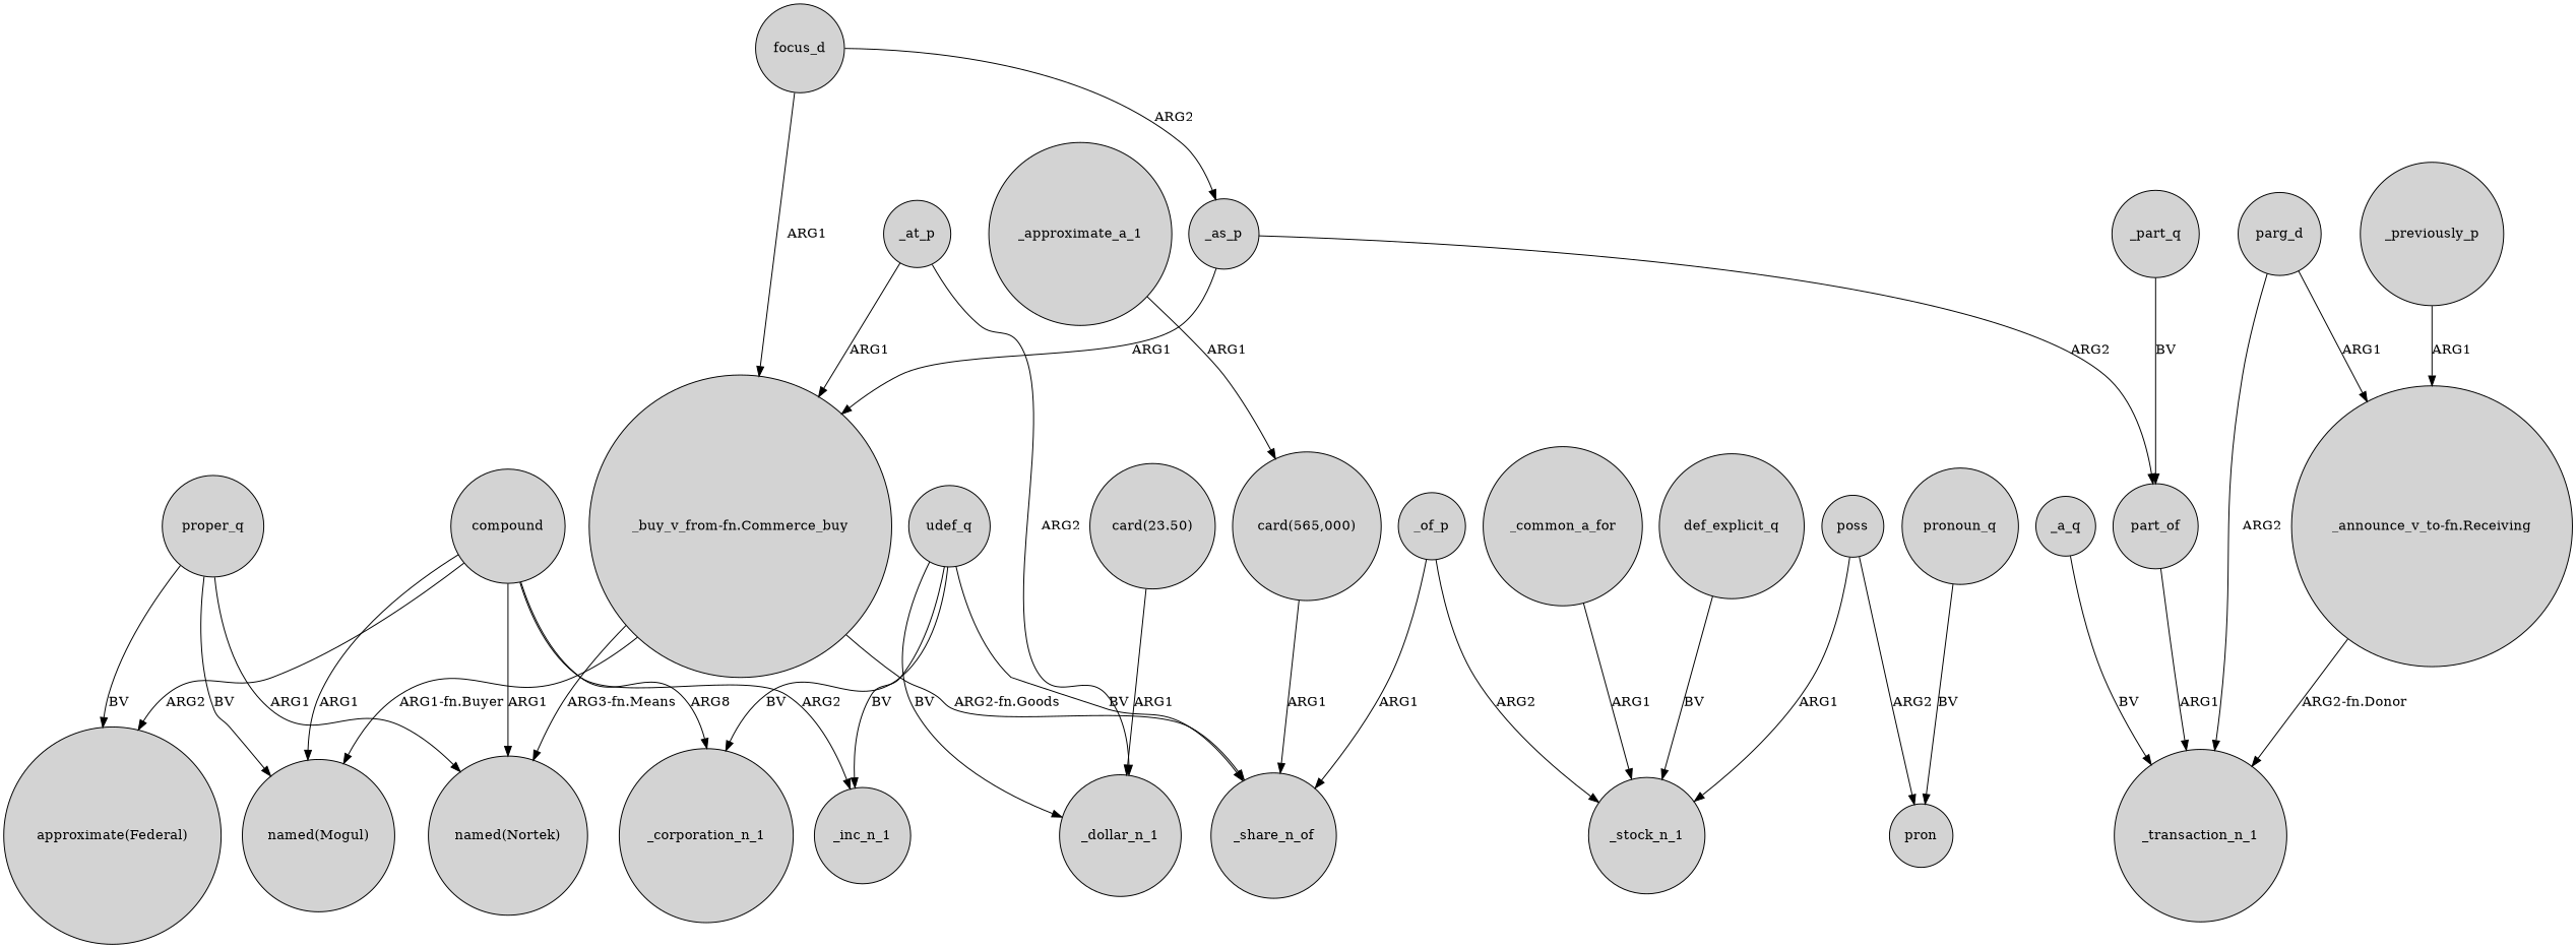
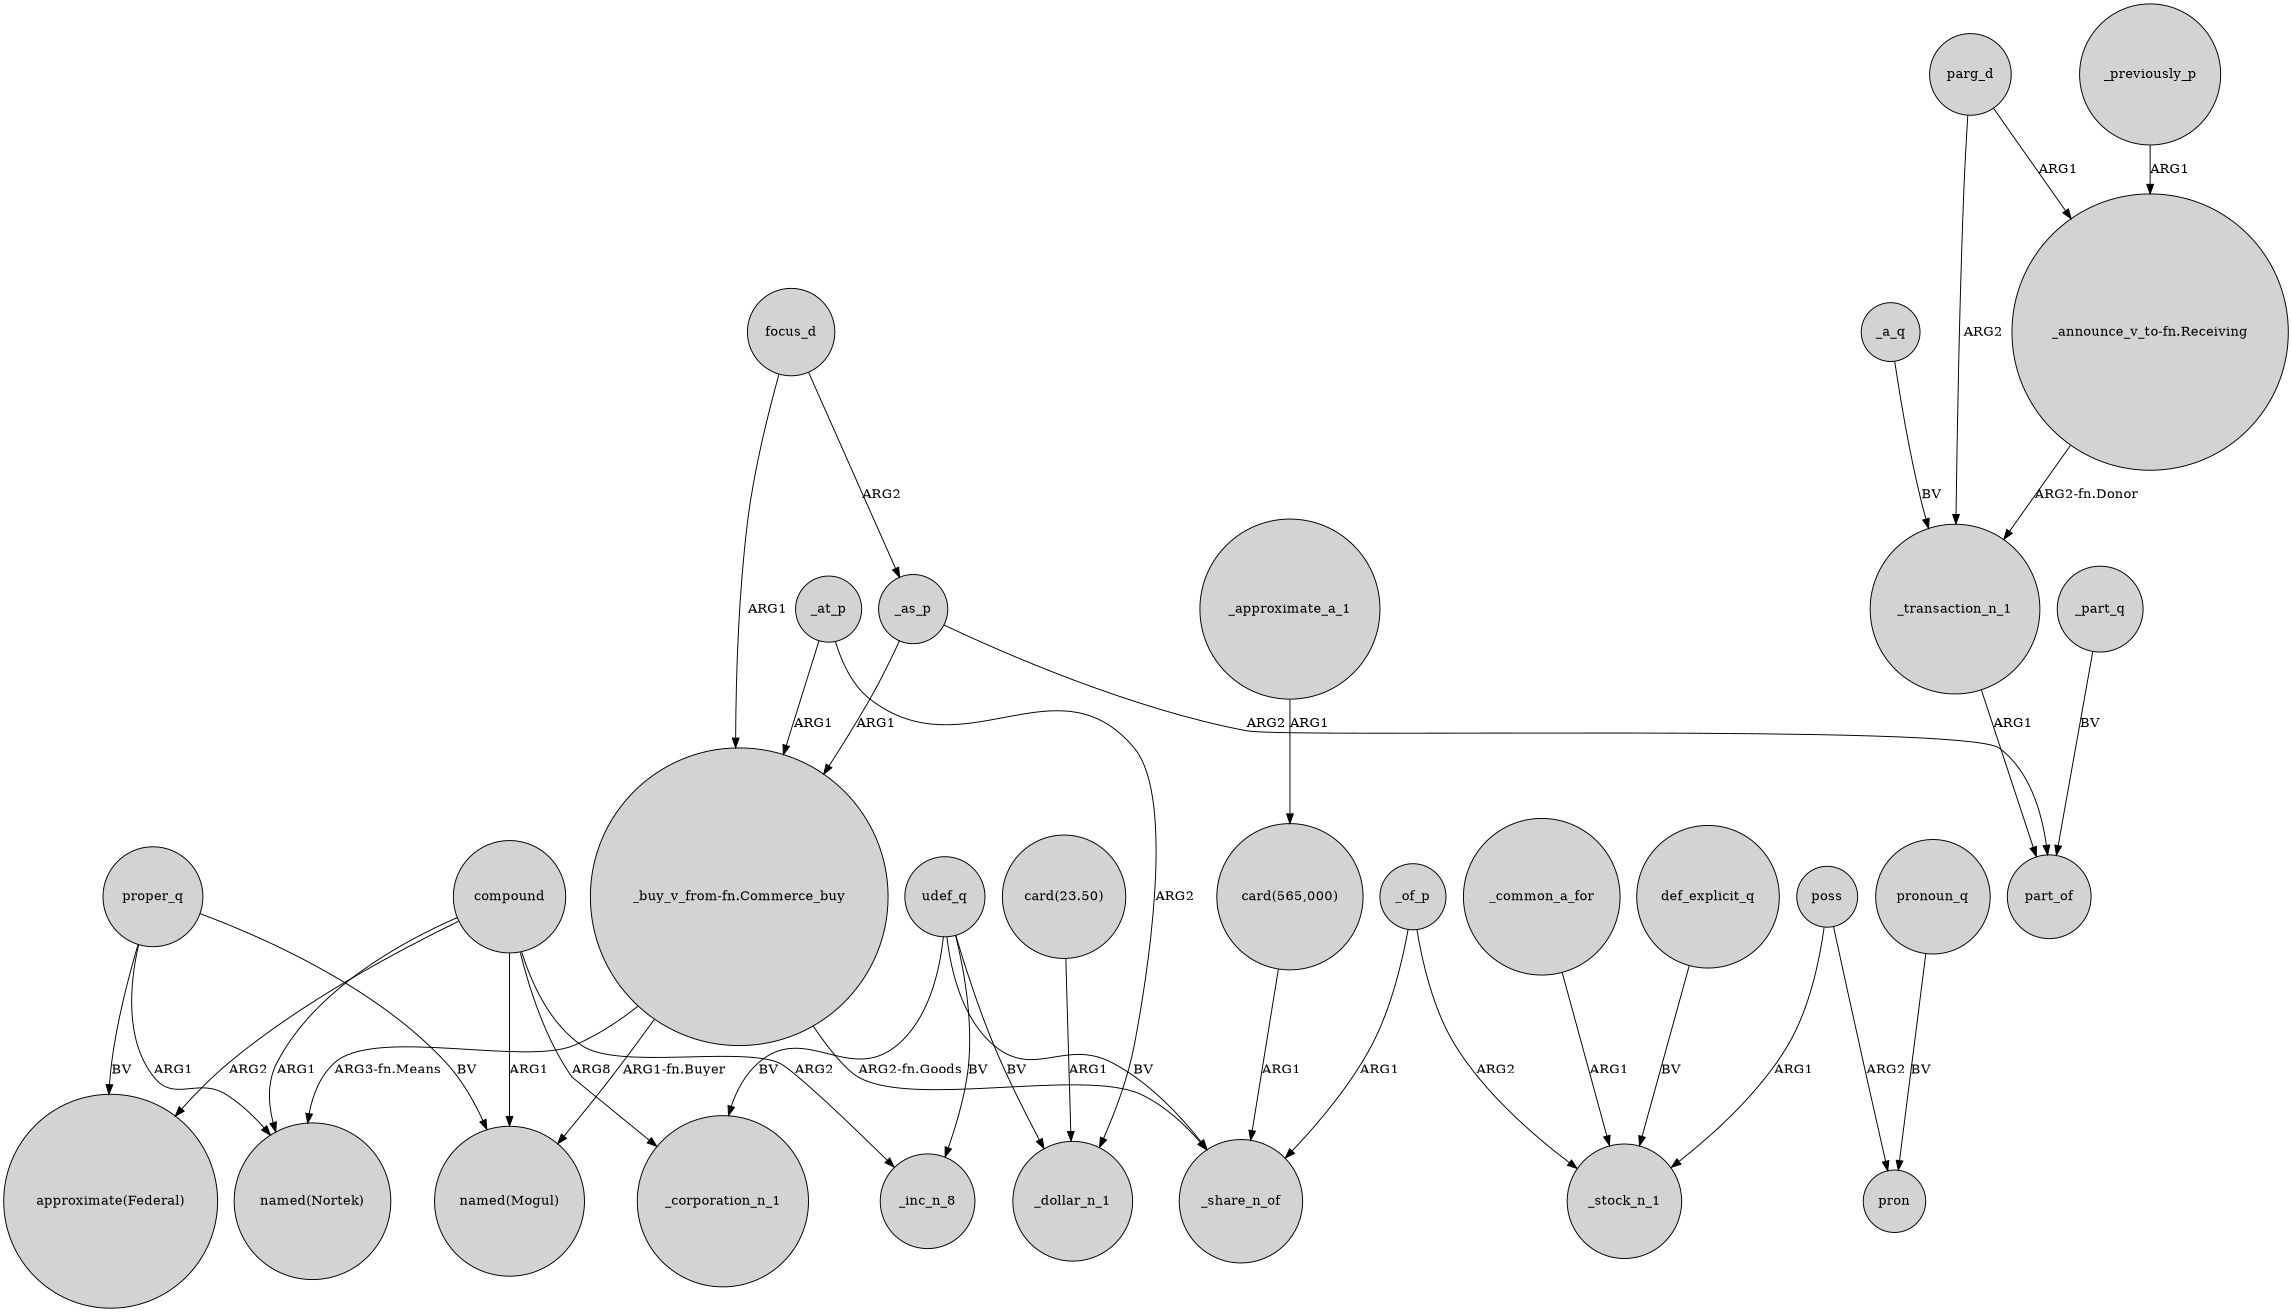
  digraph {
    node [shape=circle style=filled]
    proper_q
    "named(Mogul)"
    n3 [label="approximate(Federal)"]
    "named(Nortek)"
    _of_p
    _share_n_of
    _stock_n_1
    _common_a_for
    _as_p
    part_of
    "_buy_v_from-fn.Commerce_buy"
    _transaction_n_1
    parg_d
    "_announce_v_to-fn.Receiving"
    focus_d
    "card(565,000)"
    "card(23.50)"
    _dollar_n_1
    def_explicit_q
    compound
-   _inc_n_1
+   _inc_n_1 [label=_inc_n_8]
    _corporation_n_1
    _approximate_a_1
    _a_q
    pronoun_q
    pron
    udef_q
    poss
    _previously_p
    _at_p
    _part_q
    proper_q -> "named(Mogul)" [label=BV]
    proper_q -> n3 [label=BV]
    proper_q -> "named(Nortek)" [label=ARG1]
    _of_p -> _share_n_of [label=ARG1]
    _of_p -> _stock_n_1 [label=ARG2]
    _common_a_for -> _stock_n_1 [label=ARG1]
    _as_p -> part_of [label=ARG2]
    _as_p -> "_buy_v_from-fn.Commerce_buy" [label=ARG1]
-   part_of -> _transaction_n_1 [label=ARG1]
+   _transaction_n_1 -> part_of [label=ARG1]
    "_buy_v_from-fn.Commerce_buy" -> "named(Mogul)" [label="ARG1-fn.Buyer"]
    "_buy_v_from-fn.Commerce_buy" -> "named(Nortek)" [label="ARG3-fn.Means"]
    "_buy_v_from-fn.Commerce_buy" -> _share_n_of [label="ARG2-fn.Goods"]
    parg_d -> _transaction_n_1 [label=ARG2]
    parg_d -> "_announce_v_to-fn.Receiving" [label=ARG1]
    "_announce_v_to-fn.Receiving" -> _transaction_n_1 [label="ARG2-fn.Donor"]
    focus_d -> _as_p [label=ARG2]
    focus_d -> "_buy_v_from-fn.Commerce_buy" [label=ARG1]
    "card(565,000)" -> _share_n_of [label=ARG1]
    "card(23.50)" -> _dollar_n_1 [label=ARG1]
    def_explicit_q -> _stock_n_1 [label=BV]
    compound -> "named(Mogul)" [label=ARG1]
    compound -> n3 [label=ARG2]
    compound -> "named(Nortek)" [label=ARG1]
    compound -> _inc_n_1 [label=ARG2]
    compound -> _corporation_n_1 [label=ARG8]
    _approximate_a_1 -> "card(565,000)" [label=ARG1]
    _a_q -> _transaction_n_1 [label=BV]
    pronoun_q -> pron [label=BV]
    udef_q -> _share_n_of [label=BV]
    udef_q -> _dollar_n_1 [label=BV]
    udef_q -> _inc_n_1 [label=BV]
    udef_q -> _corporation_n_1 [label=BV]
    poss -> _stock_n_1 [label=ARG1]
    poss -> pron [label=ARG2]
    _previously_p -> "_announce_v_to-fn.Receiving" [label=ARG1]
    _at_p -> "_buy_v_from-fn.Commerce_buy" [label=ARG1]
    _at_p -> _dollar_n_1 [label=ARG2]
    _part_q -> part_of [label=BV]
  }
